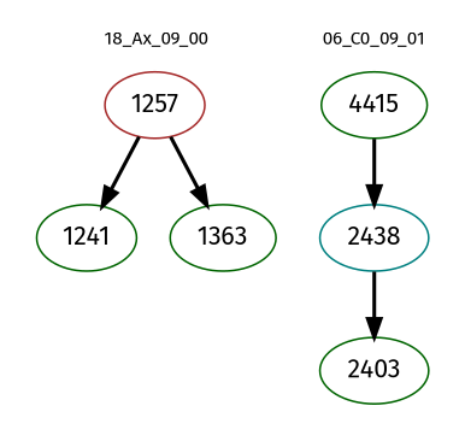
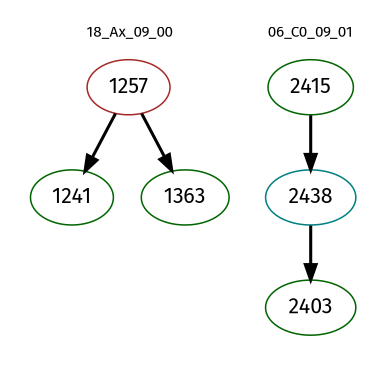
  digraph {
    fontname="Fira Sans"
    node [color=darkgreen fontname="Fira Sans"]
    edge [color=black fontname="Fira Sans" style=bold]
    n1 [color=brown label=1257]
    n2 [label=1241]
    n3 [label=1363]
-   n4 [label=4415]
+   n4 [label=2415]
    n5 [label=2403]
    n6 [color=teal label=2438]
    subgraph cluster_1 {
      color=white
      fontsize=10
      label="18_Ax_09_00"
      n1
      n2
      n3
    }
    subgraph cluster_2 {
      color=white
      fontsize=10
      label="06_C0_09_01"
      n4
      n5
      n6
    }
    n1 -> n2
    n1 -> n3
    n4 -> n6
    n6 -> n5
  }
